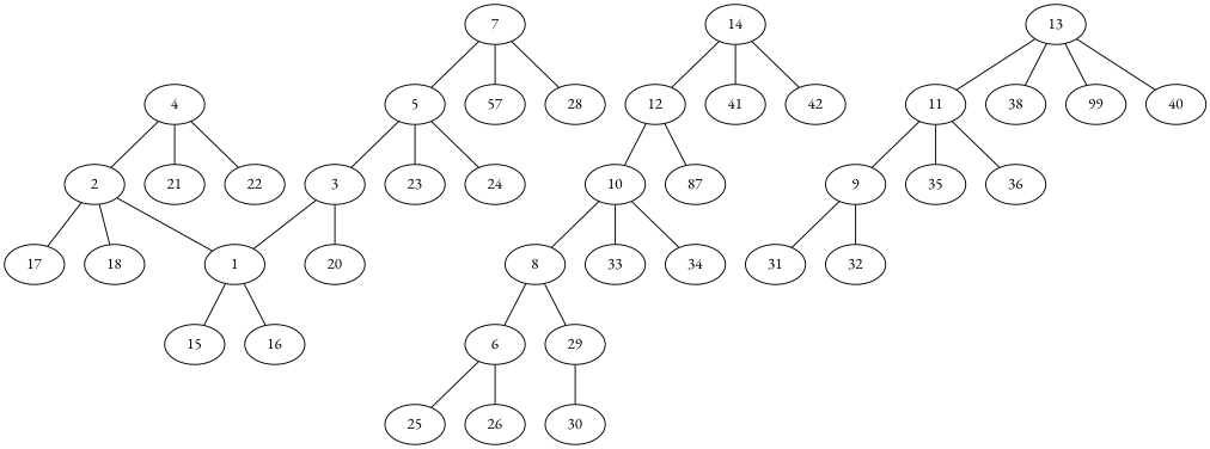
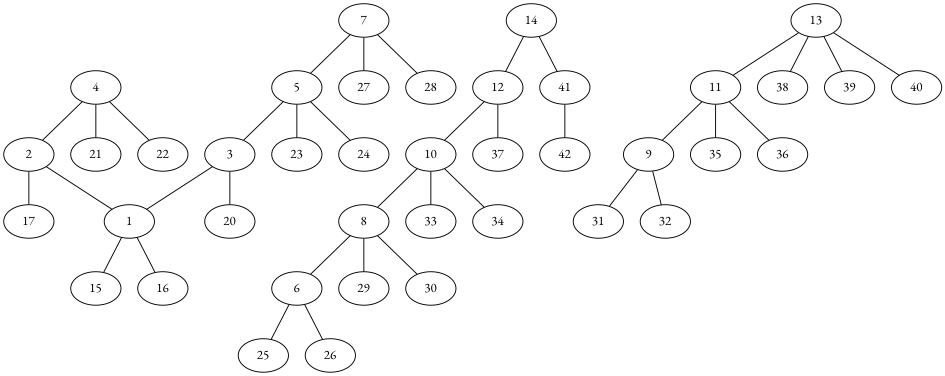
  graph {
    fontname="EB Garamond"
    node [chem=H fontname="EB Garamond"]
    edge [fontname="EB Garamond" valence=1]
    1 [chem=C]
    15
    16
    2 [chem=C]
    17
-   18
    3 [chem=C]
    20
    4 [chem=C]
    21
    22
    5 [chem=C]
    23
    24
    6 [chem=C]
    25
    26
    7 [chem=C]
-   27 [label=57]
+   27
    28
    8 [chem=C]
    29
    30
    9 [chem=C]
    31
    32
    10 [chem=C]
    33
    34
    11 [chem=C]
    35
    36
    12 [chem=C]
-   37 [label=87]
+   37
    13 [chem=C]
    38
-   39 [label=99]
+   39
    40
    14 [chem=C]
    41
    42
    1 -- 15
    1 -- 16
    2 -- 1
    2 -- 17
-   2 -- 18
    3 -- 1
    3 -- 20
    4 -- 2
    4 -- 21
    4 -- 22
    5 -- 3
    5 -- 23
    5 -- 24
    6 -- 25
    6 -- 26
    7 -- 5
    7 -- 27
    7 -- 28
    8 -- 6
    8 -- 29
-   29 -- 30
+   8 -- 30
    9 -- 31
    9 -- 32
    10 -- 8
    10 -- 33
    10 -- 34
    11 -- 9
    11 -- 35
    11 -- 36
    12 -- 10
    12 -- 37
    13 -- 11
    13 -- 38
    13 -- 39
    13 -- 40
    14 -- 12 [valence=2]
    14 -- 41
-   14 -- 42
+   41 -- 42
  }
